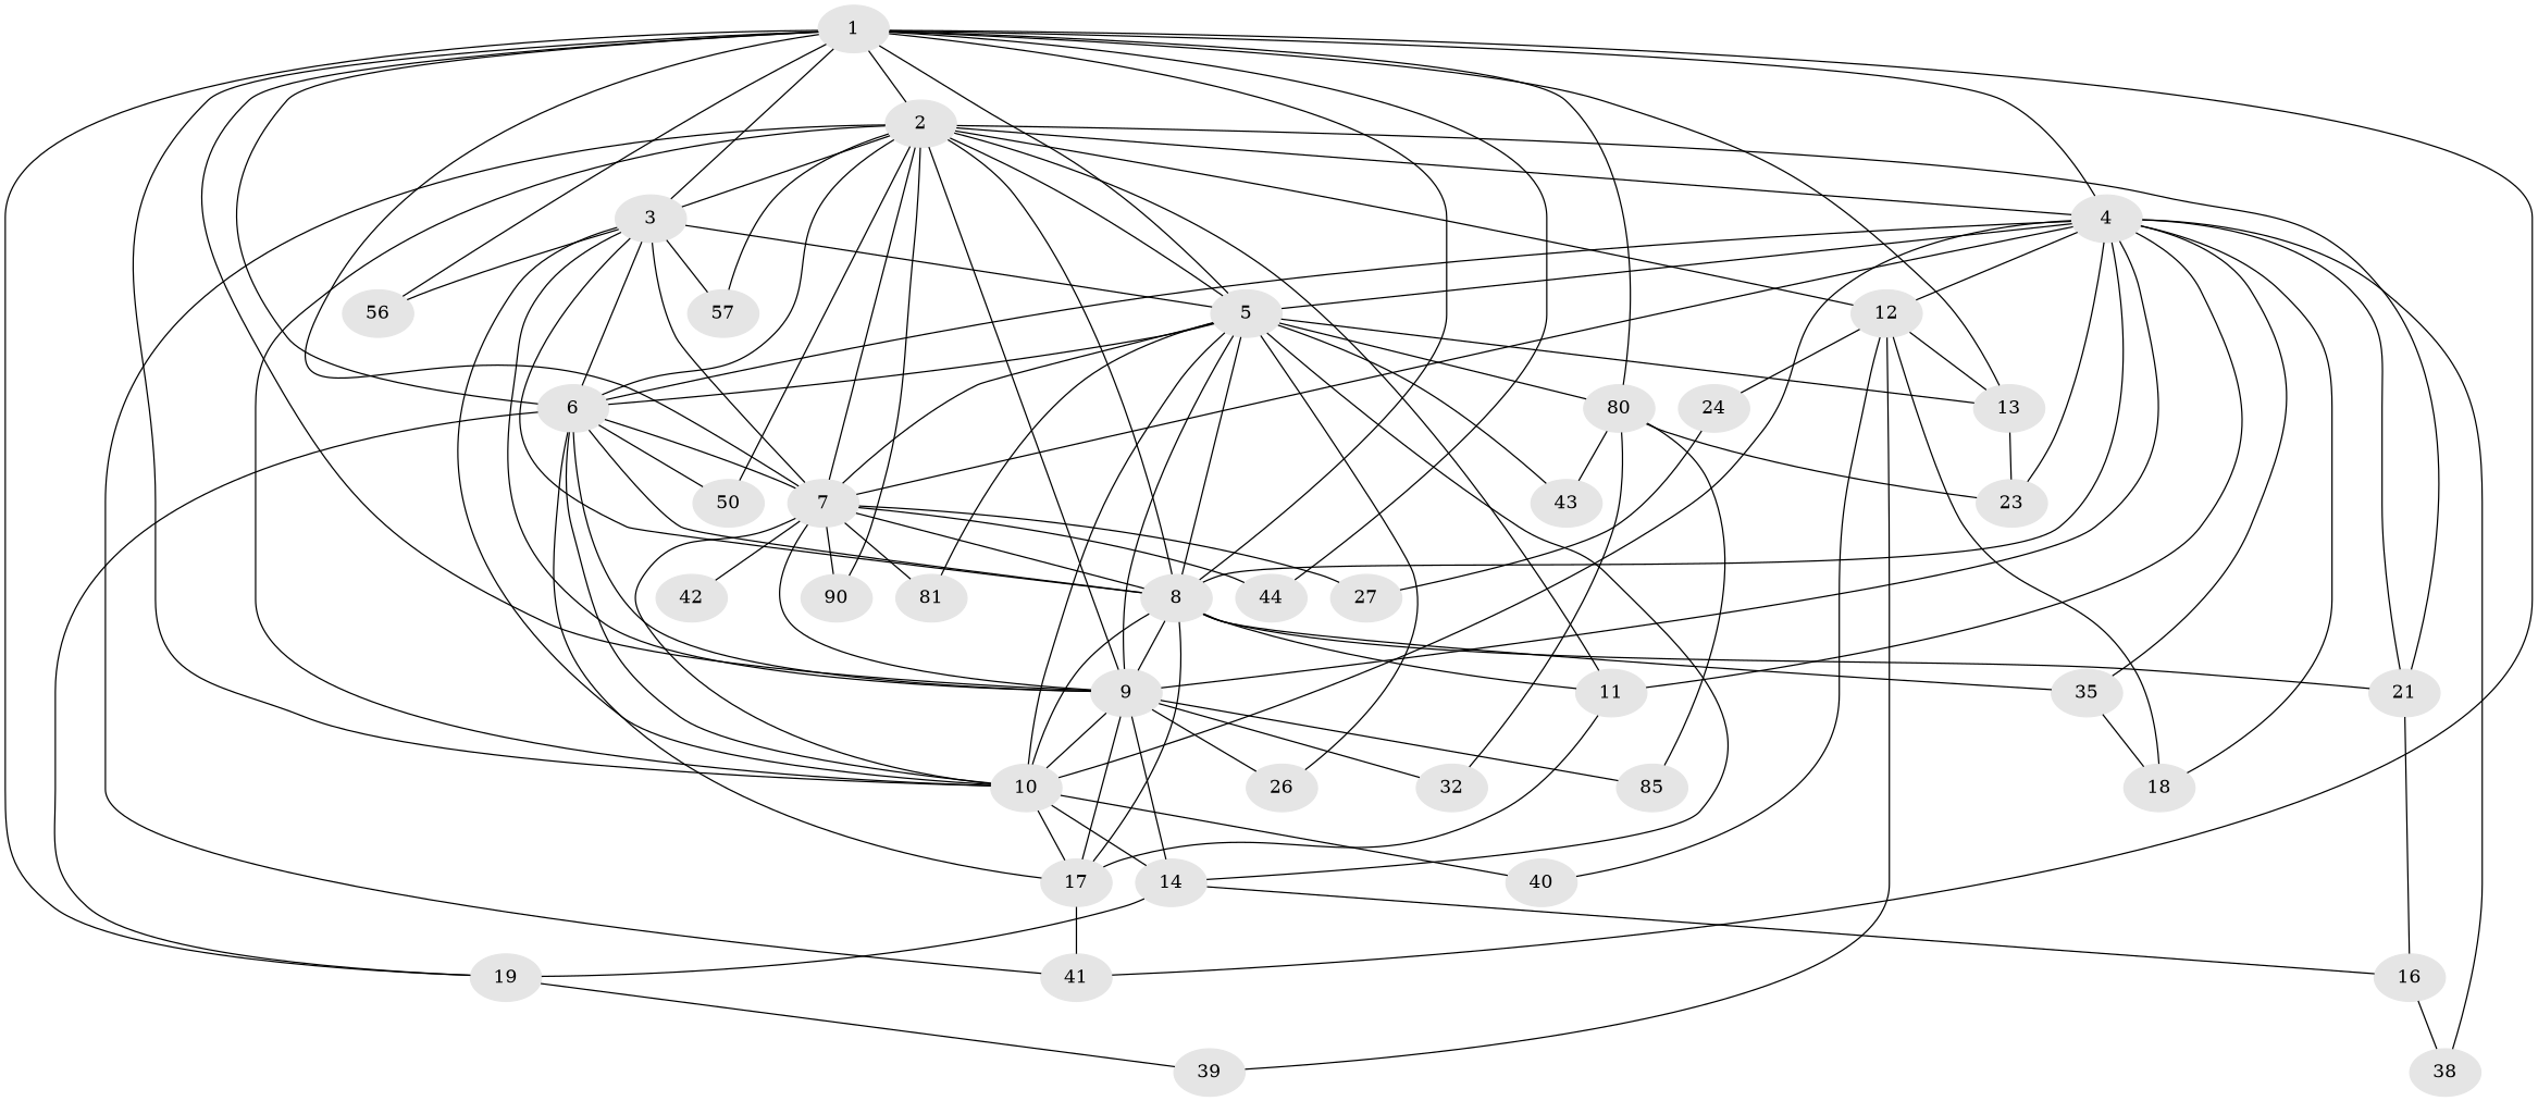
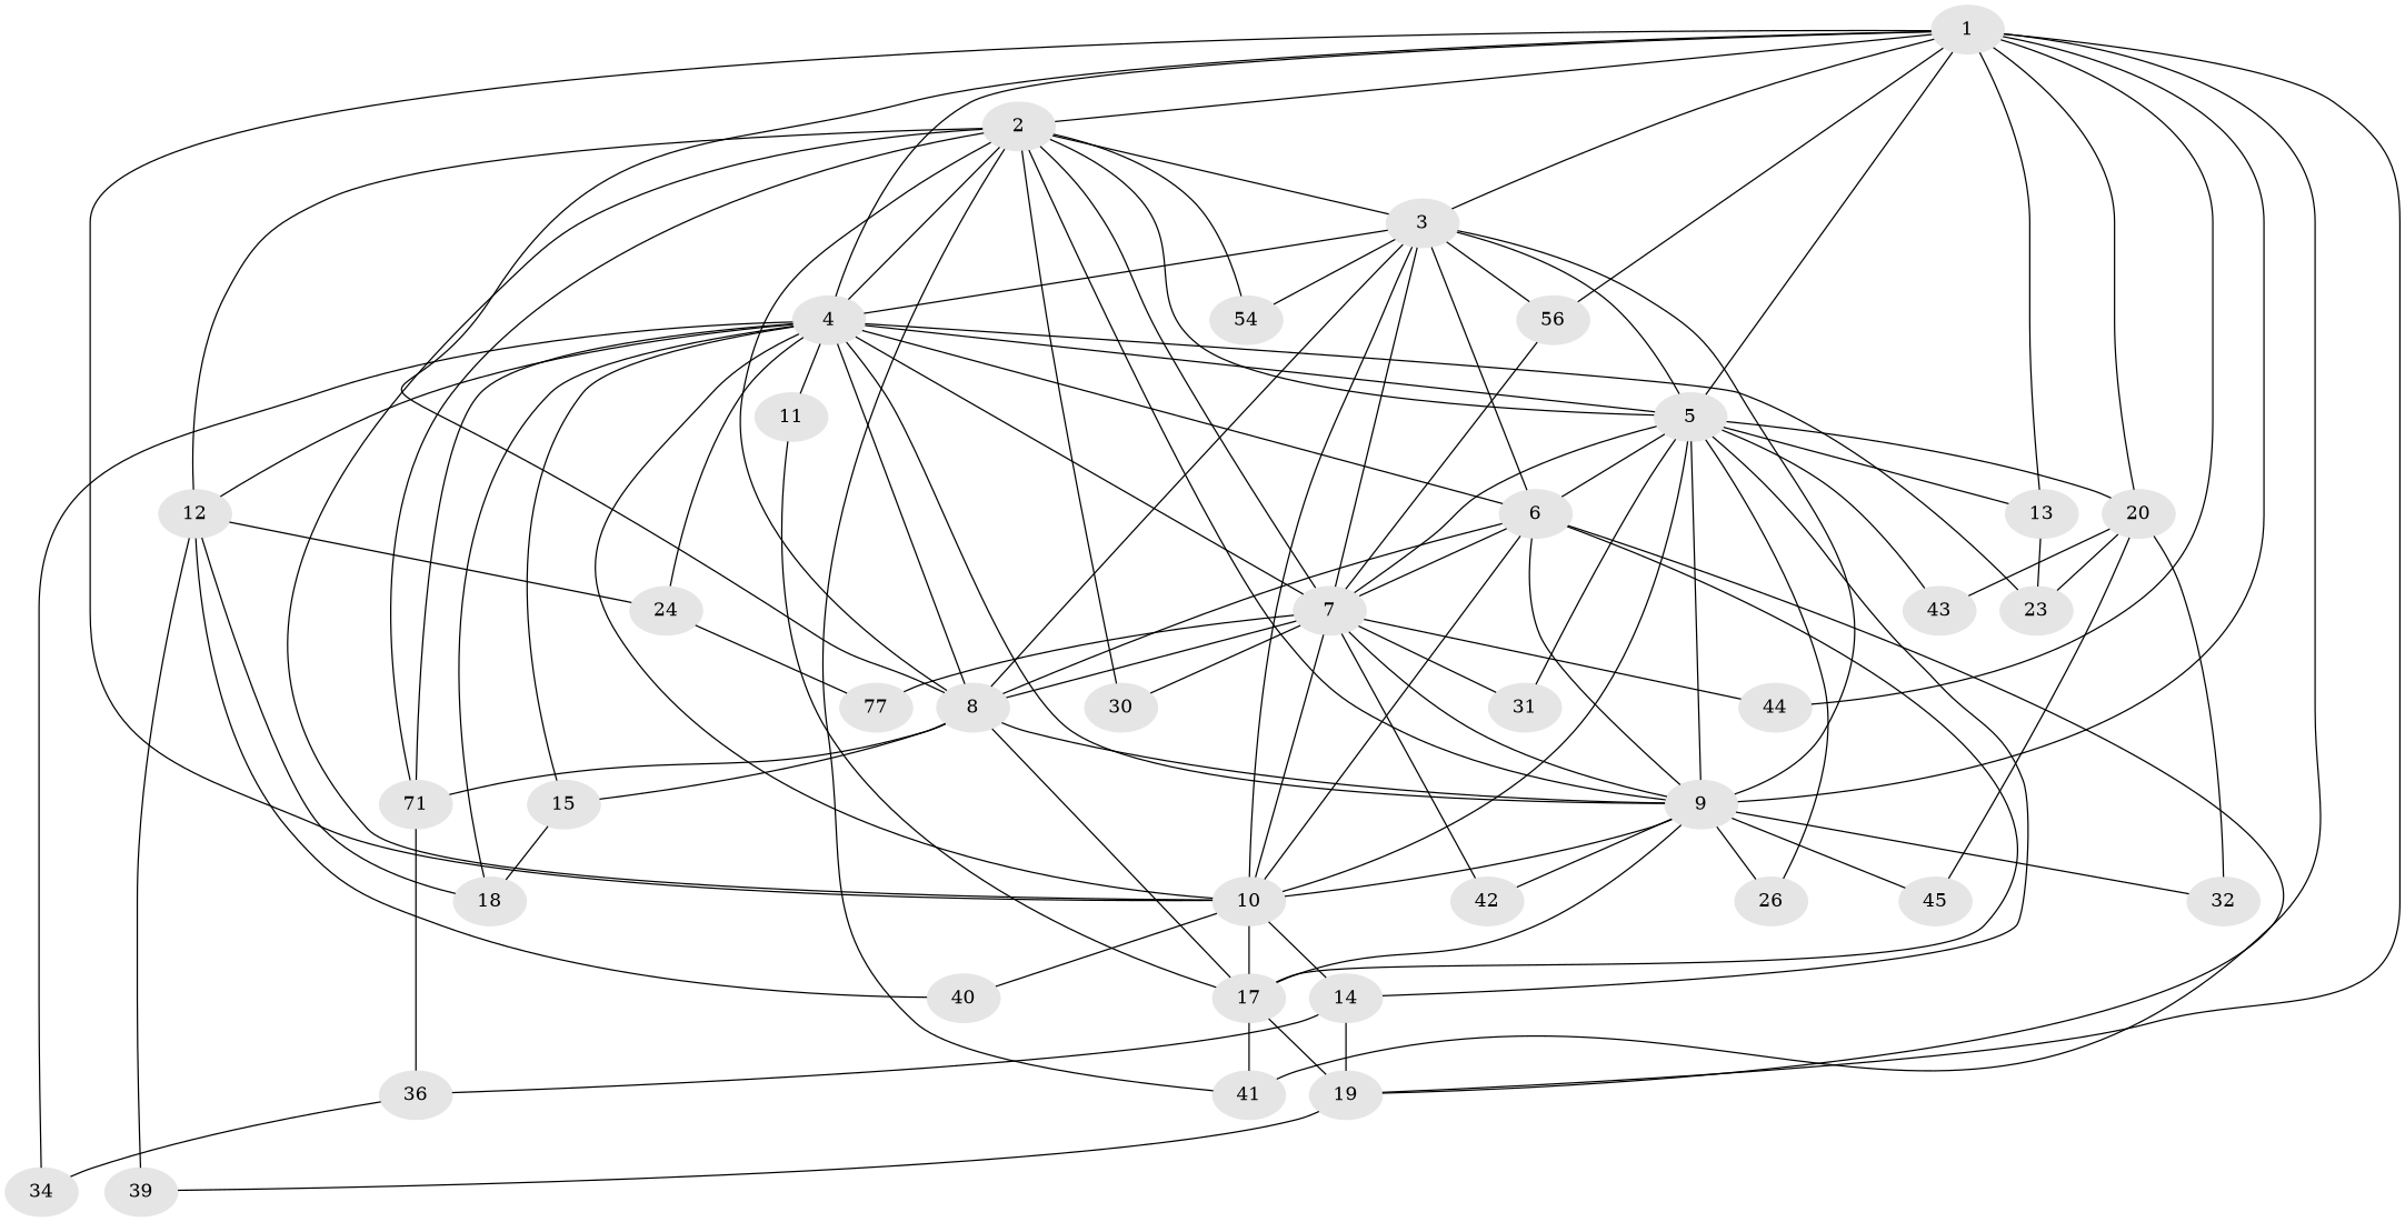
  graph {
    node [color=gray90 style=filled]
    1 [super="+29"]
    2
    3
    4
    5 [super="+26"]
    6
    7 [super="+16"]
    8 [super="+53+35"]
    9
    10
    13
    19 [super="+28"]
-   20 [label=80]
+   20
    41 [super="+54"]
    44
    56
    11 [super="+22"]
    12 [super="+37+48"]
-   21 [super="+46+34"]
-   30 [label=90]
-   50
-   57
-   15 [label=35]
+   21 [super="+46+34" label=71]
+   30
+   57 [label=54]
+   15
    18
    23 [super="+47"]
    24
-   38
+   38 [label=34]
    14
    n29 [label=26]
-   31 [label=81]
+   31
    43
    17 [super="+49"]
-   27
+   27 [label=77]
    42
    32
-   45 [label=85]
+   45
    40
    39
-   36 [label=16]
+   36
    1 -- 2
    1 -- 3
    1 -- 4
    1 -- 5
-   1 -- 6 [weight=2]
-   1 -- 7
+   56 -- 7
    1 -- 8
    1 -- 9
    1 -- 10
    1 -- 13
    1 -- 19
    1 -- 20
    1 -- 41
    1 -- 44
    1 -- 56
    2 -- 3
    2 -- 4
    2 -- 5
-   2 -- 6
    2 -- 7
    2 -- 8
    2 -- 9
    2 -- 10
    2 -- 41
-   2 -- 11
    2 -- 12
    2 -- 21
    2 -- 30
-   2 -- 50
    2 -- 57
+   3 -- 4
    3 -- 5
    3 -- 6
    3 -- 7 [weight=2]
    3 -- 8
    3 -- 9
    3 -- 10
    3 -- 56
    3 -- 57
    4 -- 5
    4 -- 6
    4 -- 7
    4 -- 8 [weight=2]
    4 -- 9
    4 -- 10
    4 -- 11
    4 -- 12
    4 -- 21
    4 -- 15
    4 -- 18
    4 -- 23
+   4 -- 24
    4 -- 38
    5 -- 6
    5 -- 7
-   5 -- 8 [weight=3]
    5 -- 9
    5 -- 10
    5 -- 13
    5 -- 20
    5 -- 14
    5 -- n29
    5 -- 31
    5 -- 43
    6 -- 7
    6 -- 8
    6 -- 9
    6 -- 10
    6 -- 19
-   6 -- 50
    6 -- 17
    7 -- 8
    7 -- 9
    7 -- 10
    7 -- 44
    7 -- 30
    7 -- 31
    7 -- 27
    7 -- 42
    8 -- 9
-   8 -- 10 [weight=2]
-   8 -- 11
    8 -- 21 [weight=2]
    8 -- 15
    8 -- 17
    9 -- 10
    9 -- n29
    9 -- 17
-   9 -- 14
+   9 -- 42
    9 -- 32
    9 -- 45
    10 -- 14
    10 -- 17
    10 -- 40
    13 -- 23
    19 -- 39
    20 -- 23
    20 -- 43
    20 -- 32
    20 -- 45
    11 -- 17
-   12 -- 13
    12 -- 18
    12 -- 24
    12 -- 40
    12 -- 39
    21 -- 36
    15 -- 18
    24 -- 27
    14 -- 19
    14 -- 36
+   17 -- 19
    17 -- 41
    36 -- 38
  }
